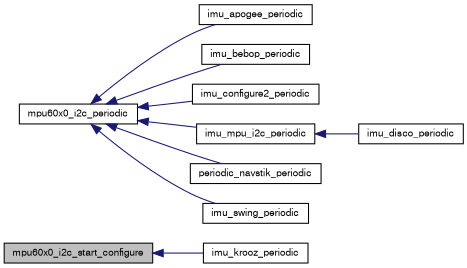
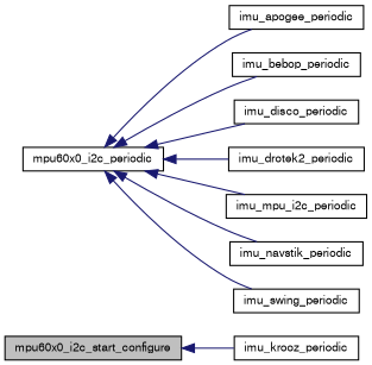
  digraph {
    rankdir=LR
    node [color=black fillcolor=white fontname=FreeSans fontsize=10 shape=record style=filled]
    edge [color=midnightblue dir=back fontname=FreeSans fontsize=10 labelfontname=FreeSans labelfontsize=10 style=solid]
    n1 [fillcolor=grey75 fontcolor=black height=0.2 label=mpu60x0_i2c_start_configure width=0.4]
    n2 [height=0.2 label=imu_krooz_periodic width=0.4]
    n3 [height=0.2 label=mpu60x0_i2c_periodic width=0.4]
    n4 [height=0.2 label=imu_apogee_periodic width=0.4]
    n5 [height=0.2 label=imu_bebop_periodic width=0.4]
    n6 [height=0.2 label=imu_disco_periodic width=0.4]
-   n7 [height=0.2 label=imu_configure2_periodic width=0.4]
+   n7 [height=0.2 label=imu_drotek2_periodic width=0.4]
    n8 [height=0.2 label=imu_mpu_i2c_periodic width=0.4]
-   n9 [height=0.2 label=periodic_navstik_periodic width=0.4]
+   n9 [height=0.2 label=imu_navstik_periodic width=0.4]
    n10 [height=0.2 label=imu_swing_periodic width=0.4]
    n1 -> n2
    n3 -> n4
    n3 -> n5
-   n8 -> n6
+   n3 -> n6
    n3 -> n7
    n3 -> n8
    n3 -> n9
    n3 -> n10
  }
